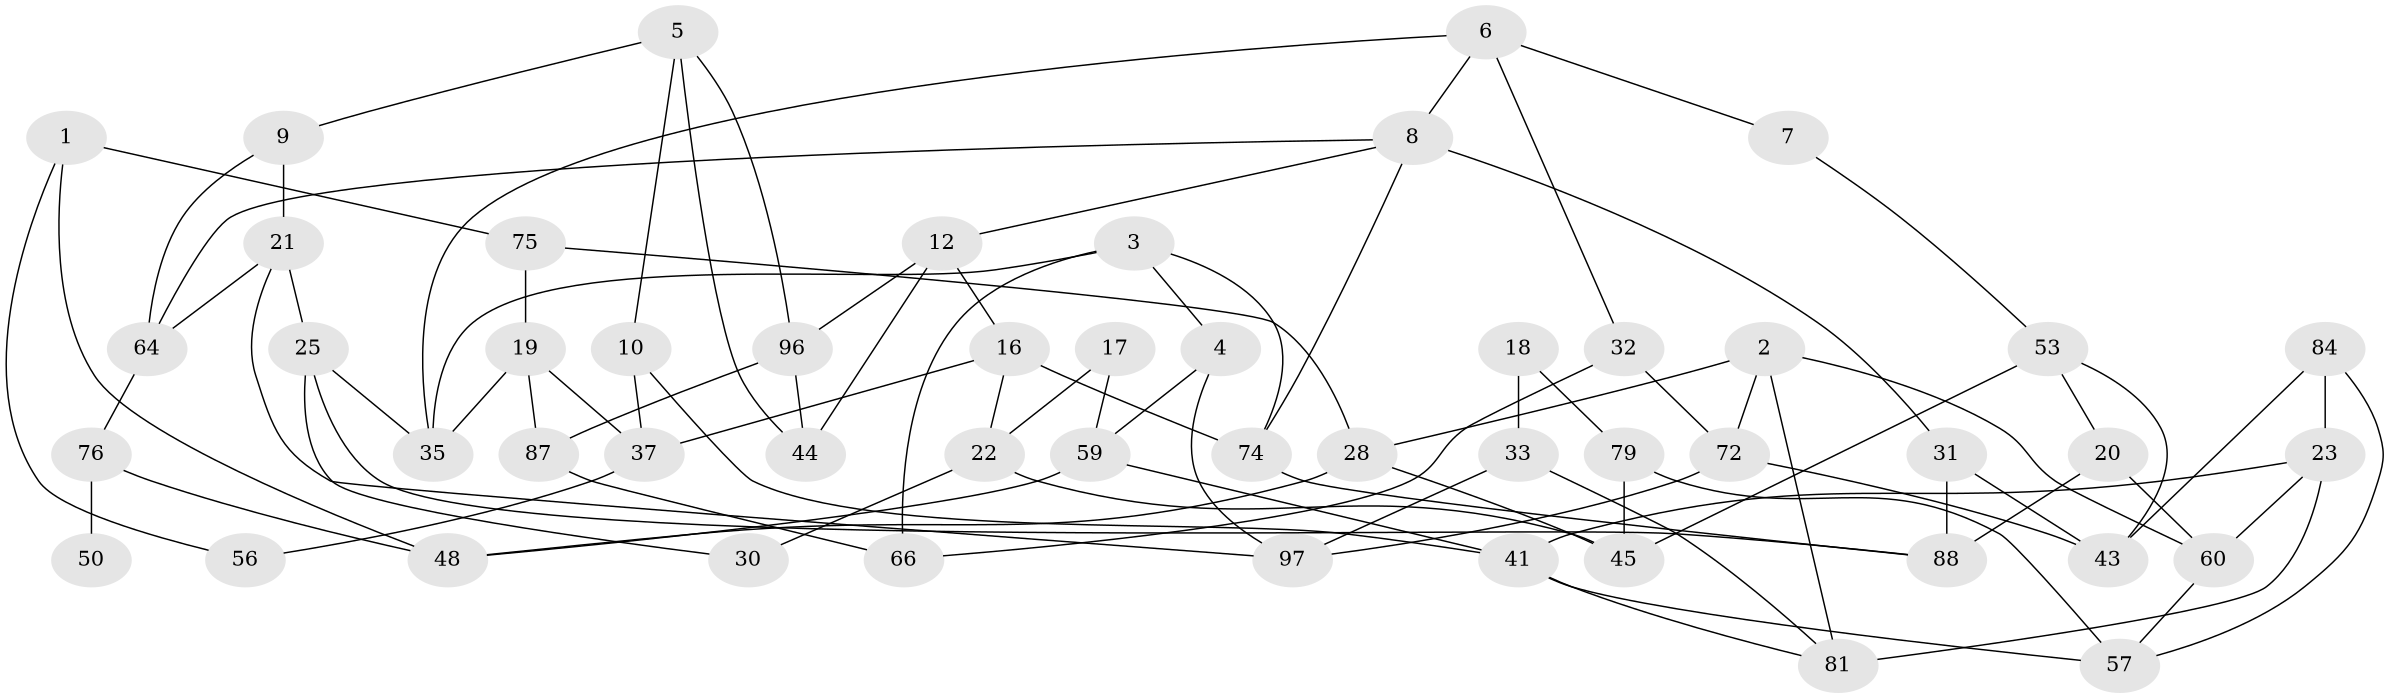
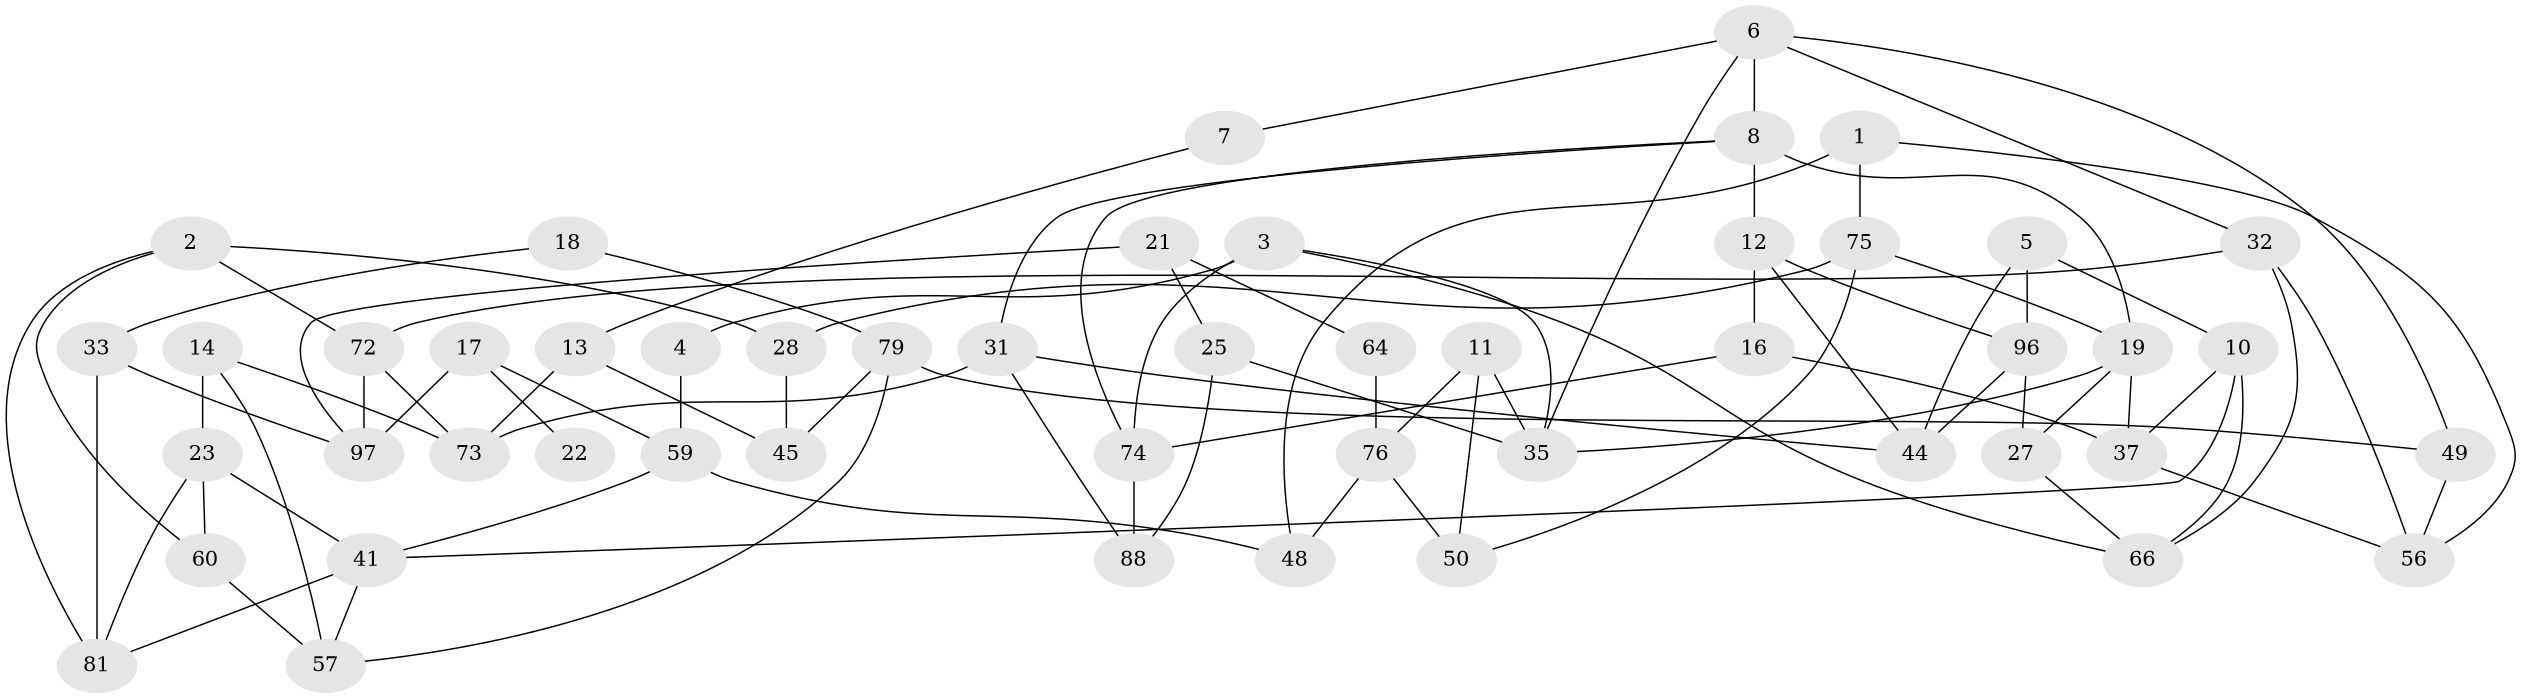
  graph {
    node [color=gray90 style=filled]
    n1 [label=75]
    1
    48
    n4 [label=56]
    n5 [label=64]
-   9
    21
    28
    50
    19
    2
    n12 [label=60]
    n13 [label=72]
    n14 [label=81]
    45
    n16 [label=57]
    n17 [label=97]
-   43
+   43 [label=73]
    3
    4
    n21 [label=74]
    n22 [label=66]
    35
    n24 [label=59]
    n25 [label=88]
-   27 [label=87]
+   27
    18
    33
    n29 [label=79]
    41
    5
    10
    n33 [label=96]
    44
    37
    6
    7
    8
+   49
    32
-   13 [label=53]
+   13
    12
    31
    16
-   20
    n46 [label=76]
    25
+   11
    17
    22
-   14 [label=84]
+   14
    23
-   30
    n1 -- 28
+   n1 -- 50
    n1 -- 19
    1 -- n1
    1 -- 48
    1 -- n4
    n5 -- n46
-   9 -- n5
-   9 -- 21
    21 -- n5
    21 -- n17
    21 -- 25
-   28 -- 48
    28 -- 45
    19 -- 35
    19 -- 27
    19 -- 37
    2 -- 28
    2 -- n12
    2 -- n13
    2 -- n14
    n12 -- n16
    n13 -- n17
    n13 -- 43
    3 -- 4
    3 -- n21
    3 -- n22
    3 -- 35
-   4 -- n17
+   17 -- n17
    4 -- n24
    n21 -- n25
    n24 -- 48
    n24 -- 41
    27 -- n22
    18 -- 33
    18 -- n29
    33 -- n14
    33 -- n17
    n29 -- 45
    n29 -- n16
+   n29 -- 49
    41 -- n14
    41 -- n16
-   5 -- 9
    5 -- 10
    5 -- n33
    5 -- 44
+   10 -- n22
    10 -- 41
    10 -- 37
    n33 -- 27
    n33 -- 44
    37 -- n4
    6 -- 35
    6 -- 7
    6 -- 8
+   6 -- 49
    6 -- 32
    7 -- 13
-   8 -- n5
+   8 -- 19
    8 -- n21
    8 -- 12
    8 -- 31
+   49 -- n4
+   32 -- n4
    32 -- n13
    32 -- n22
    13 -- 45
    13 -- 43
-   13 -- 20
    12 -- n33
    12 -- 44
    12 -- 16
    31 -- 43
    31 -- n25
+   31 -- 44
    16 -- n21
    16 -- 37
-   16 -- 22
-   20 -- n12
-   20 -- n25
    n46 -- 48
    n46 -- 50
    25 -- 35
    25 -- n25
-   25 -- 30
+   11 -- 50
+   11 -- 35
+   11 -- n46
    17 -- n24
    17 -- 22
-   22 -- 45
-   22 -- 30
    14 -- n16
    14 -- 43
    14 -- 23
    23 -- n12
    23 -- n14
    23 -- 41
  }
